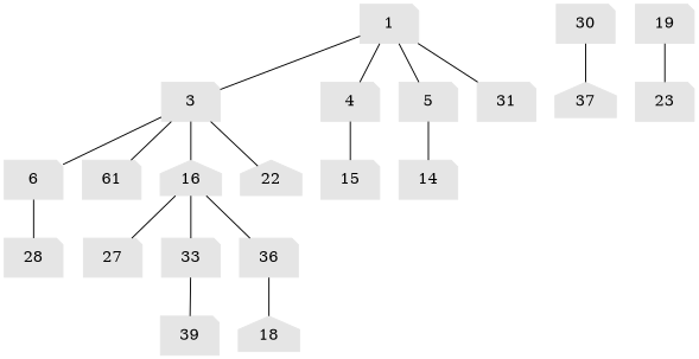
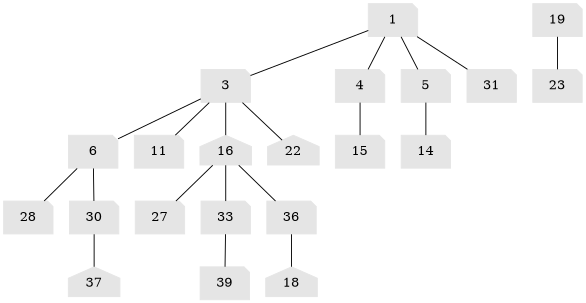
  graph {
    node [color=gray90 shape=note style=filled]
    1 [super="+2+34"]
    3 [super="+9+48+17+7"]
    4 [super="+40+46+26"]
    5 [super="+49+12"]
    31
    6 [super="+8+20"]
-   11 [label=61]
+   11
    16 [shape=house super="+25"]
    22 [shape=house]
    15
    14
    28
    30 [super="+32"]
    27
    33 [super="+35+38"]
    36
    18 [shape=house super="+29"]
    19
    23
    37 [shape=house]
    39 [super="+43"]
    1 -- 3
    1 -- 4
    1 -- 5
    1 -- 31
    3 -- 6
    3 -- 11
    3 -- 16
    3 -- 22
    4 -- 15
    5 -- 14
    6 -- 28
+   6 -- 30
    16 -- 27
    16 -- 33
    16 -- 36
    30 -- 37
    33 -- 39
    36 -- 18
    19 -- 23
  }
